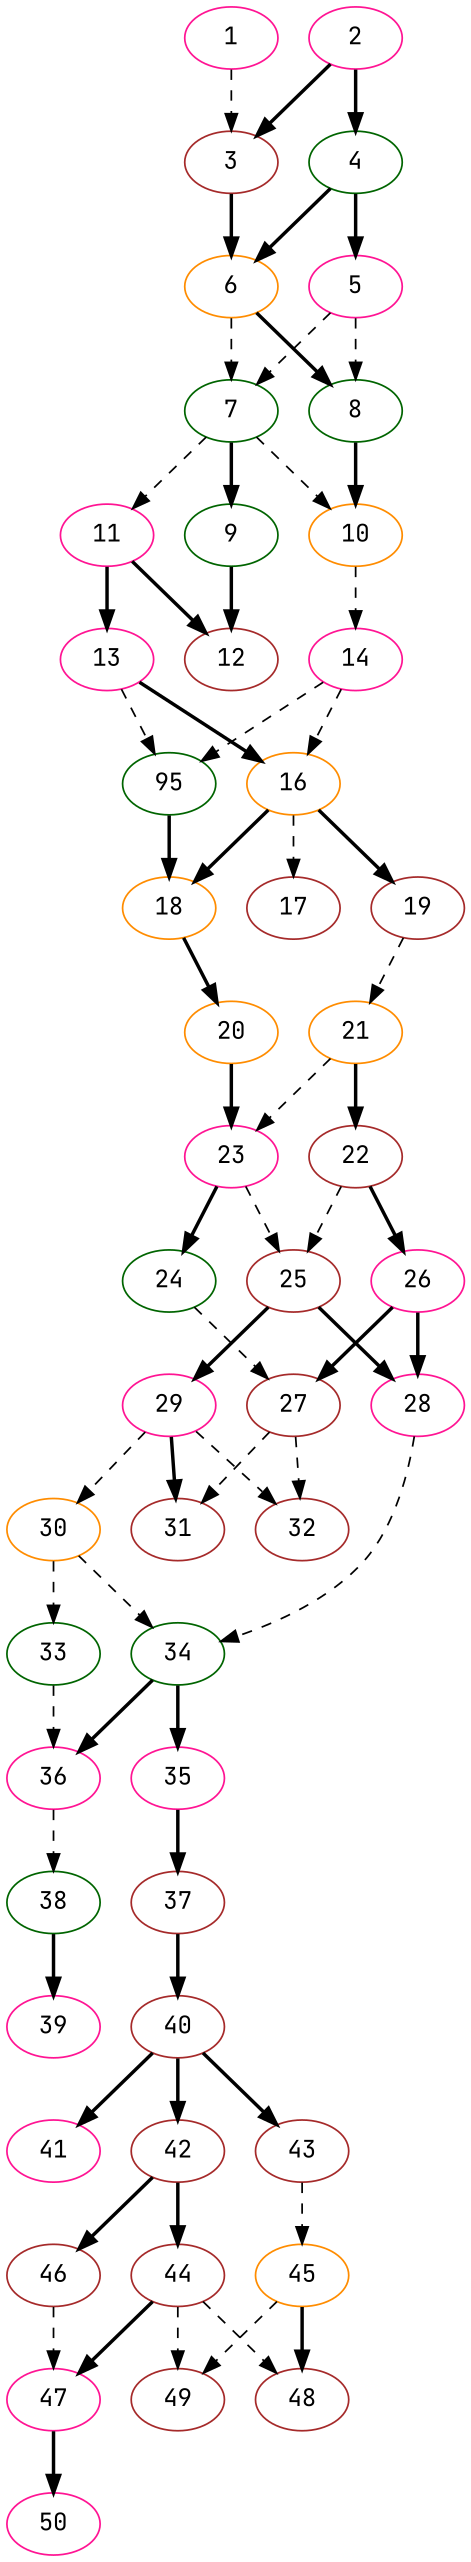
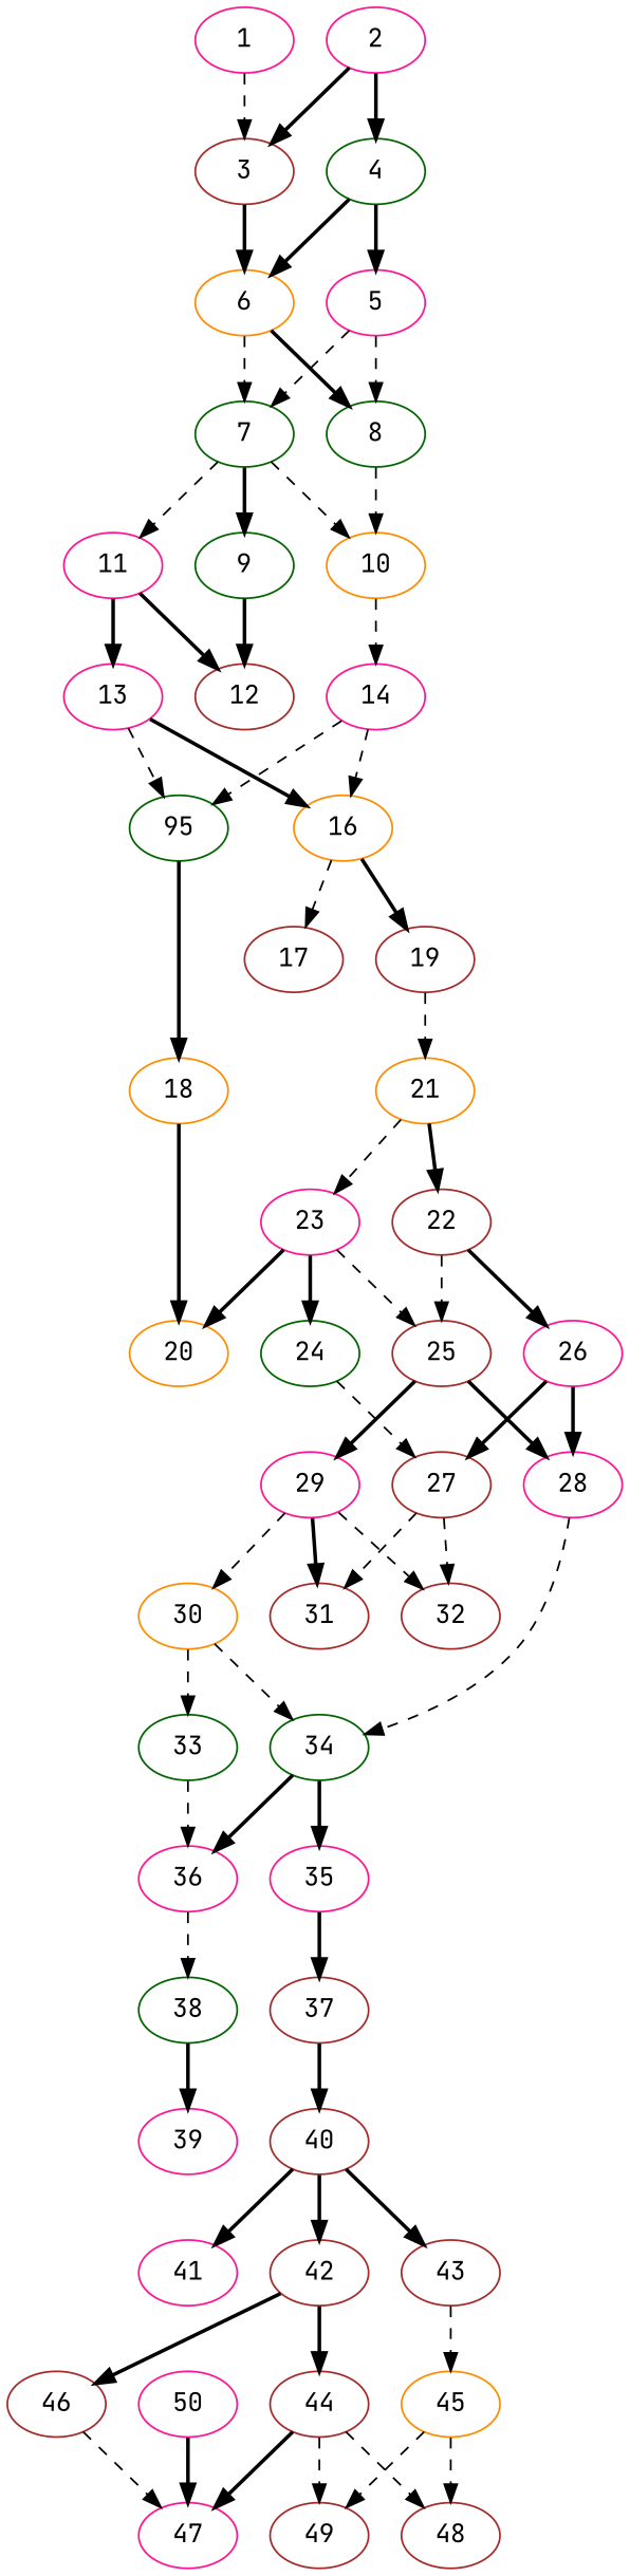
  digraph {
    fontname="JetBrains Mono"
    node [alpha=0.19 color=brown fontname="JetBrains Mono"]
    edge [fontname="JetBrains Mono" style=bold]
    1 [alpha=0.05 color=deeppink expect_size=26083328]
    3 [expect_size=7672832]
    6 [alpha=0.13 color=darkorange expect_size=22036480]
    7 [alpha=0.03 color=darkgreen expect_size=36156416]
    8 [alpha=0.13 color=darkgreen expect_size=17376256]
    2 [alpha=0.00 color=deeppink expect_size=8719360]
    4 [alpha=0.01 color=darkgreen expect_size=36945920]
    5 [alpha=0.15 color=deeppink expect_size=42270720]
    9 [alpha=0.18 color=darkgreen expect_size=18985984]
    10 [alpha=0.17 color=darkorange expect_size=49080320]
    11 [alpha=0.13 color=deeppink expect_size=6938624]
    12 [alpha=0.02 expect_size=18924544]
    14 [alpha=0.06 color=deeppink expect_size=16263168]
    13 [alpha=0.11 color=deeppink expect_size=19042304]
    n15 [alpha=0.01 color=darkgreen expect_size=18109440 label=95]
    16 [alpha=0.03 color=darkorange expect_size=6988800]
    18 [alpha=0.15 color=darkorange expect_size=43711488]
    17 [alpha=0.10 expect_size=37137408]
    19 [alpha=0.09 expect_size=26028032]
    20 [color=darkorange expect_size=20941824]
    21 [color=darkorange expect_size=13977600]
    23 [alpha=0.01 color=deeppink expect_size=49161216]
    22 [expect_size=44259328]
    25 [alpha=0.07 expect_size=41789440]
    26 [alpha=0.06 color=deeppink expect_size=43998208]
    24 [alpha=0.16 color=darkgreen expect_size=28151808]
    28 [alpha=0.13 color=deeppink expect_size=27646976]
    29 [alpha=0.15 color=deeppink expect_size=14720000]
    27 [alpha=0.17 expect_size=50331648]
    34 [alpha=0.16 color=darkgreen expect_size=30803968]
    31 [alpha=0.18 expect_size=33100800]
    32 [alpha=0.05 expect_size=29578240]
    30 [alpha=0.16 color=darkorange expect_size=35095552]
    33 [alpha=0.18 color=darkgreen expect_size=28002304]
    36 [alpha=0.03 color=deeppink expect_size=40122368]
    35 [color=deeppink expect_size=22501376]
    38 [alpha=0.14 color=darkgreen expect_size=45689856]
    37 [alpha=0.01 expect_size=6089728]
    39 [alpha=0.17 color=deeppink expect_size=29497344]
    40 [alpha=0.06 expect_size=18443264]
    41 [color=deeppink expect_size=9179136]
    42 [alpha=0.09 expect_size=50587648]
    43 [alpha=0.17 expect_size=14792704]
    44 [alpha=0.15 expect_size=9966592]
    46 [alpha=0.18 expect_size=44780544]
    45 [alpha=0.08 color=darkorange expect_size=47130624]
    47 [alpha=0.07 color=deeppink expect_size=51847168]
    48 [alpha=0.05 expect_size=5855232]
    49 [alpha=0.07 expect_size=39646208]
    50 [alpha=0.02 color=deeppink expect_size=32447488]
    1 -> 3 [style=dashed]
    3 -> 6
    6 -> 7 [style=dashed]
    6 -> 8
    7 -> 9
    7 -> 10 [style=dashed]
    7 -> 11 [style=dashed]
-   8 -> 10
+   8 -> 10 [style=dashed]
    2 -> 3
    2 -> 4
    4 -> 6
    4 -> 5
    5 -> 7 [style=dashed]
    5 -> 8 [style=dashed]
    9 -> 12
    10 -> 14 [style=dashed]
    11 -> 12
    11 -> 13
    14 -> n15 [style=dashed]
    14 -> 16 [style=dashed]
    13 -> n15 [style=dashed]
    13 -> 16
    n15 -> 18
-   16 -> 18
    16 -> 17 [style=dashed]
    16 -> 19
    18 -> 20
    19 -> 21 [style=dashed]
-   20 -> 23
+   23 -> 20
    21 -> 23 [style=dashed]
    21 -> 22
    23 -> 25 [style=dashed]
    23 -> 24
    22 -> 25 [style=dashed]
    22 -> 26
    25 -> 28
    25 -> 29
    26 -> 28
    26 -> 27
    24 -> 27 [style=dashed]
    28 -> 34 [style=dashed]
    29 -> 31
    29 -> 32 [style=dashed]
    29 -> 30 [style=dashed]
    27 -> 31 [style=dashed]
    27 -> 32 [style=dashed]
    34 -> 36
    34 -> 35
    30 -> 34 [style=dashed]
    30 -> 33 [style=dashed]
    33 -> 36 [style=dashed]
    36 -> 38 [style=dashed]
    35 -> 37
    38 -> 39
    37 -> 40
    40 -> 41
    40 -> 42
    40 -> 43
    42 -> 44
    42 -> 46
    43 -> 45 [style=dashed]
    44 -> 47
    44 -> 48 [style=dashed]
    44 -> 49 [style=dashed]
    46 -> 47 [style=dashed]
-   45 -> 48
+   45 -> 48 [style=dashed]
    45 -> 49 [style=dashed]
-   47 -> 50
+   50 -> 47
  }
